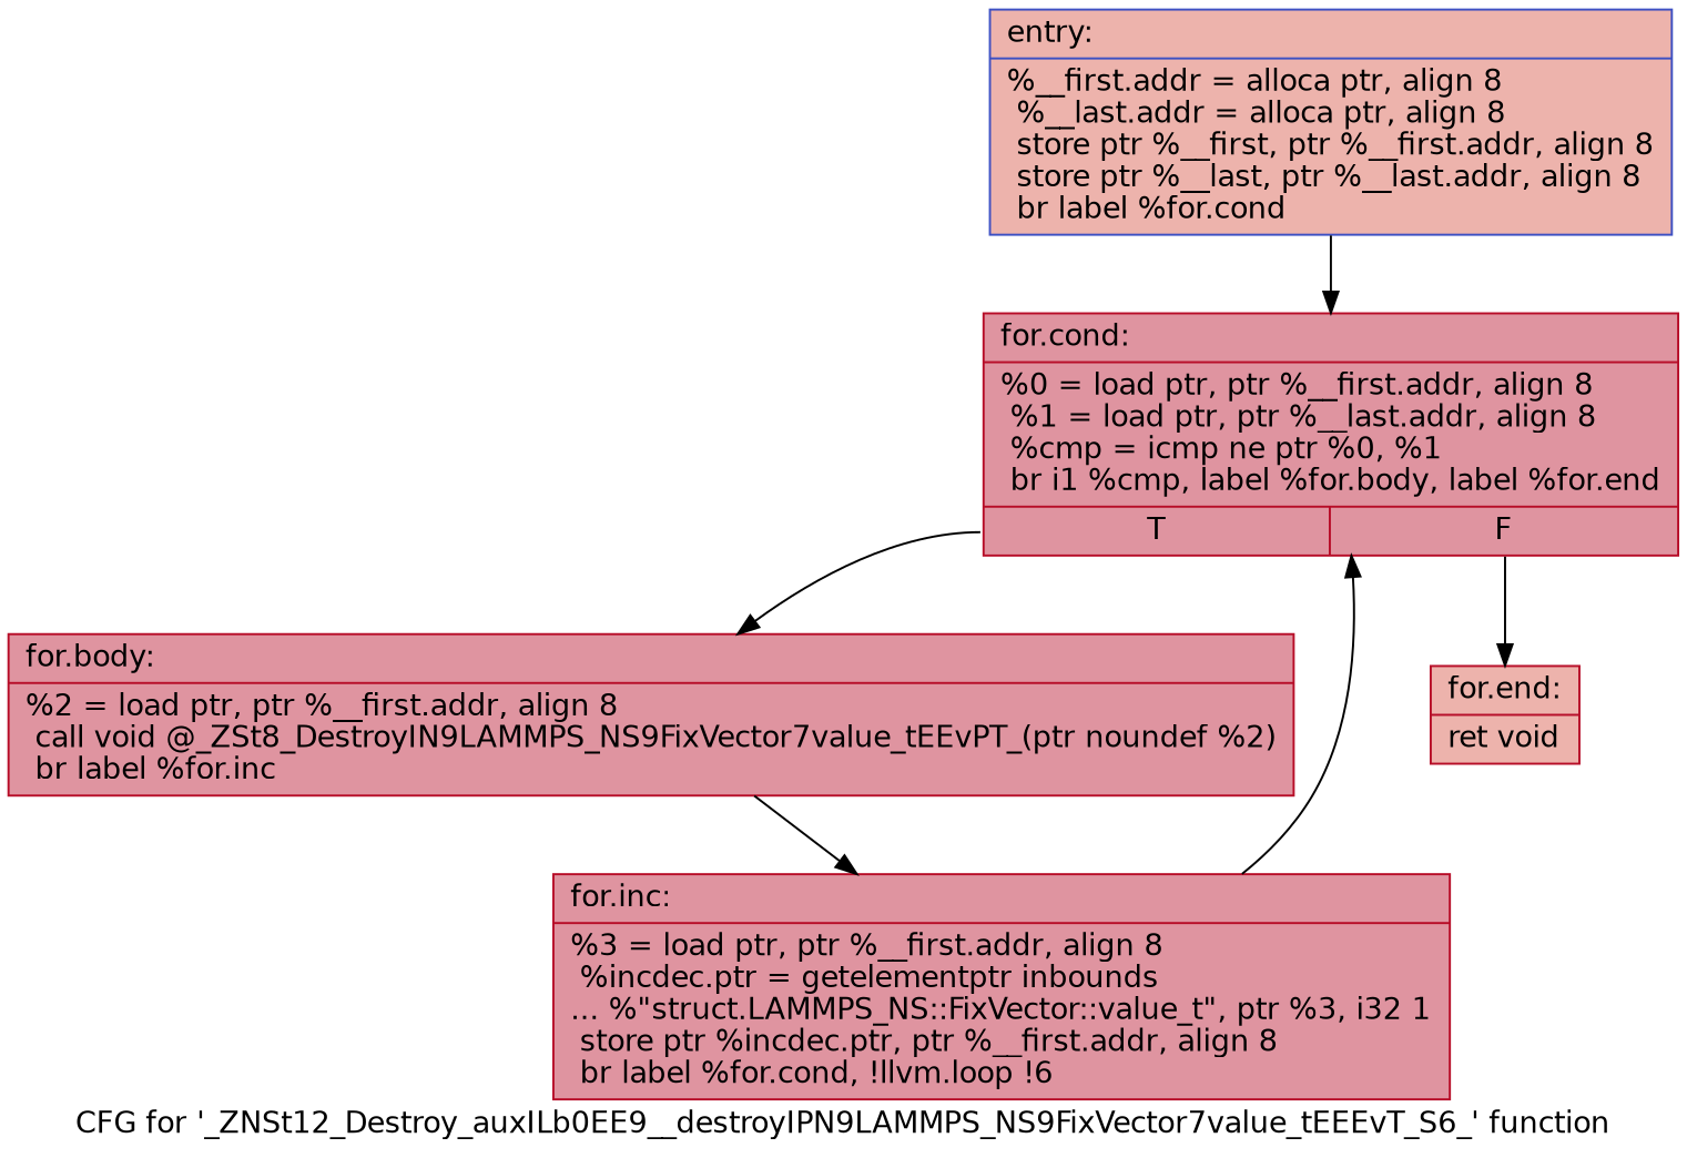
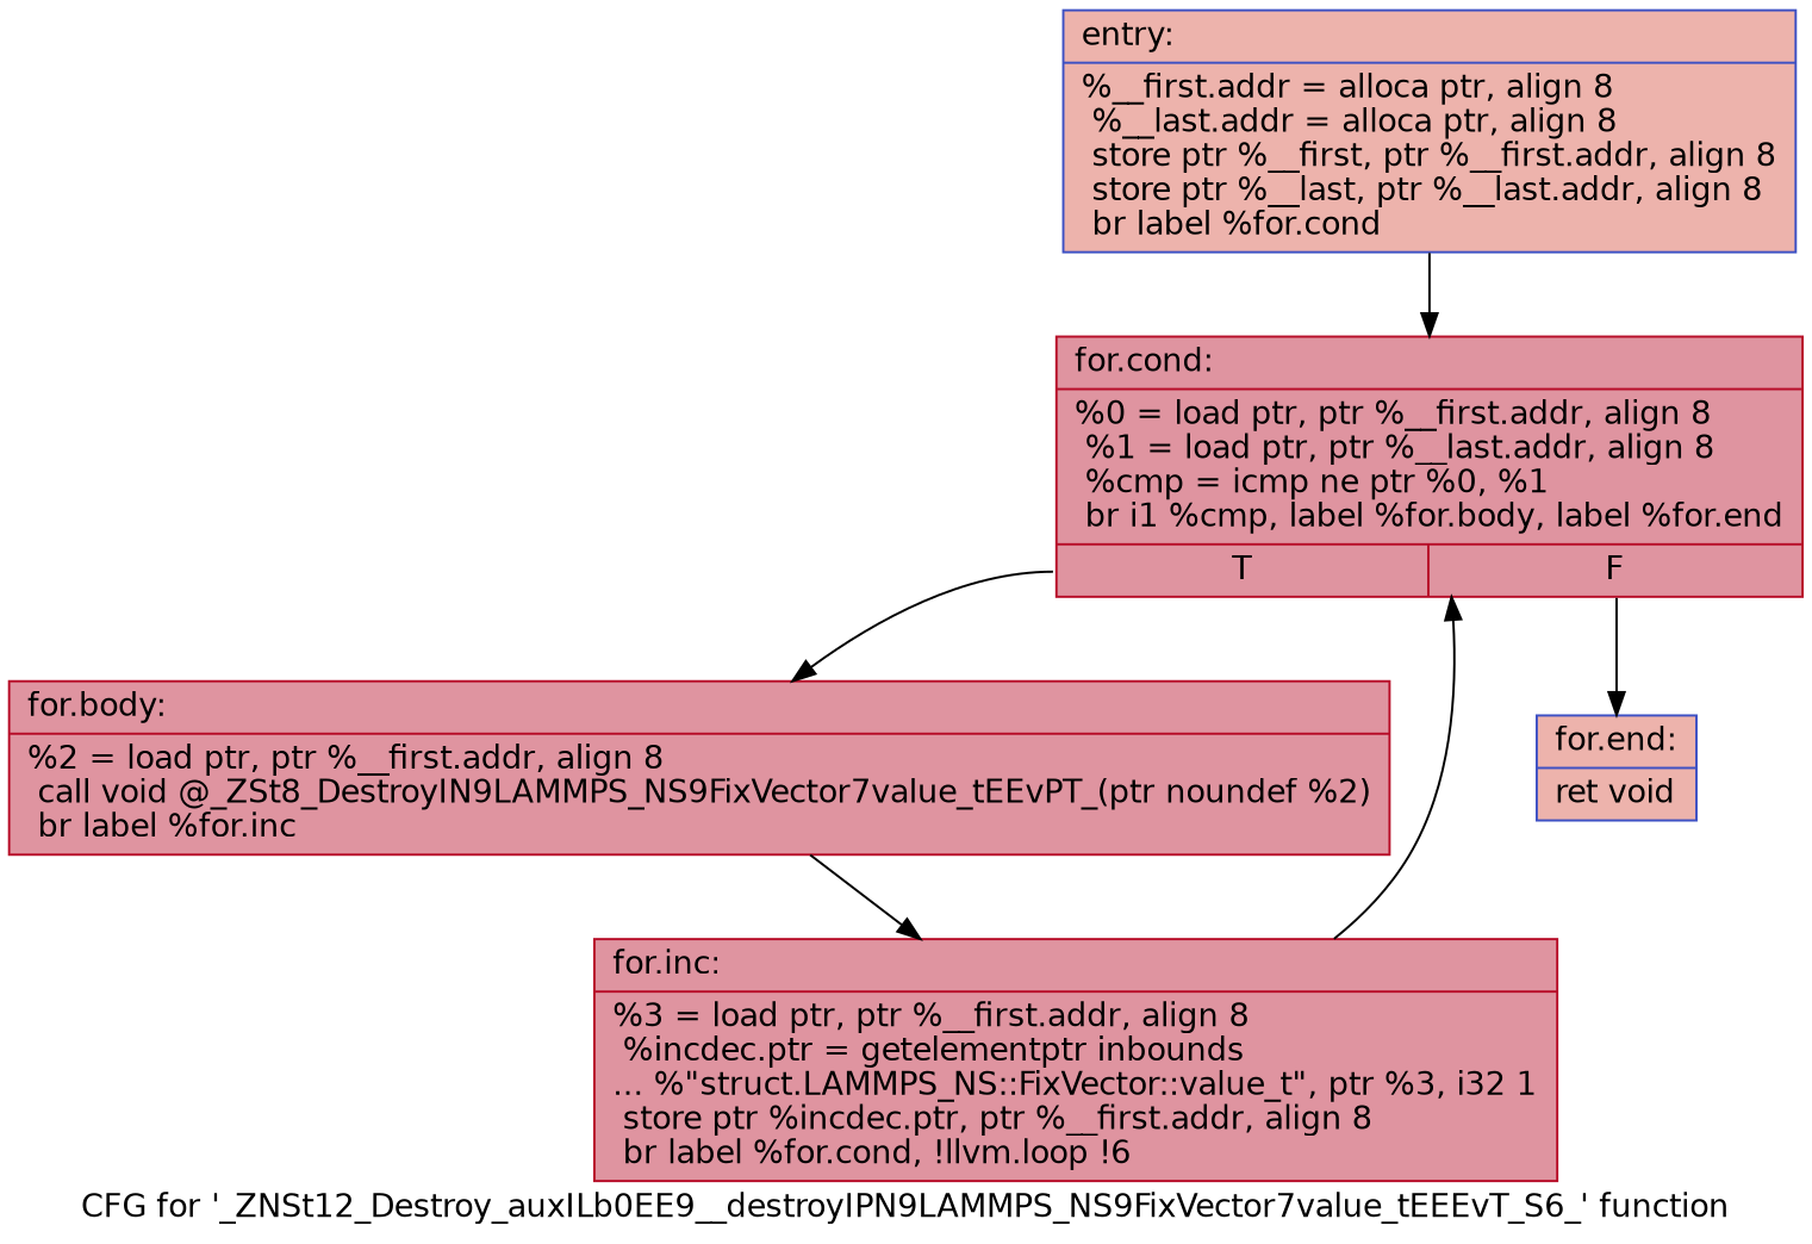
  digraph {
    label="CFG for '_ZNSt12_Destroy_auxILb0EE9__destroyIPN9LAMMPS_NS9FixVector7value_tEEEvT_S6_' function"
    fontname="DejaVu Sans"
    node [color="#b70d28ff" fillcolor="#b70d2870" fontname="DejaVu Sans" shape=record style=filled]
    edge [fontname="DejaVu Sans"]
    n1 [color="#3d50c3ff" fillcolor="#d6524470" label="{entry:\l|  %__first.addr = alloca ptr, align 8\l  %__last.addr = alloca ptr, align 8\l  store ptr %__first, ptr %__first.addr, align 8\l  store ptr %__last, ptr %__last.addr, align 8\l  br label %for.cond\l}"]
    n2 [label="{for.cond:\l|  %0 = load ptr, ptr %__first.addr, align 8\l  %1 = load ptr, ptr %__last.addr, align 8\l  %cmp = icmp ne ptr %0, %1\l  br i1 %cmp, label %for.body, label %for.end\l|{<s0>T|<s1>F}}"]
    n3 [label="{for.body:\l|  %2 = load ptr, ptr %__first.addr, align 8\l  call void @_ZSt8_DestroyIN9LAMMPS_NS9FixVector7value_tEEvPT_(ptr noundef %2)\l  br label %for.inc\l}"]
-   n4 [fillcolor="#d6524470" label="{for.end:\l|  ret void\l}"]
+   n4 [color="#3d50c3ff" fillcolor="#d6524470" label="{for.end:\l|  ret void\l}"]
    n5 [label="{for.inc:\l|  %3 = load ptr, ptr %__first.addr, align 8\l  %incdec.ptr = getelementptr inbounds\l... %\"struct.LAMMPS_NS::FixVector::value_t\", ptr %3, i32 1\l  store ptr %incdec.ptr, ptr %__first.addr, align 8\l  br label %for.cond, !llvm.loop !6\l}"]
    n1 -> n2
    n2 -> n3 [tailport=s0]
    n2 -> n4 [tailport=s1]
    n3 -> n5
    n5 -> n2
  }
